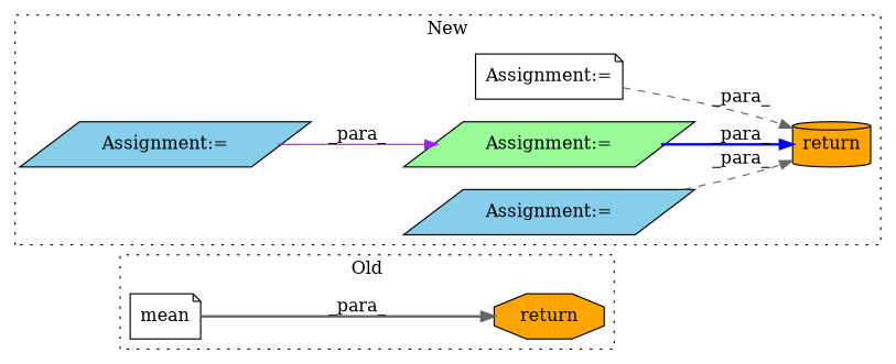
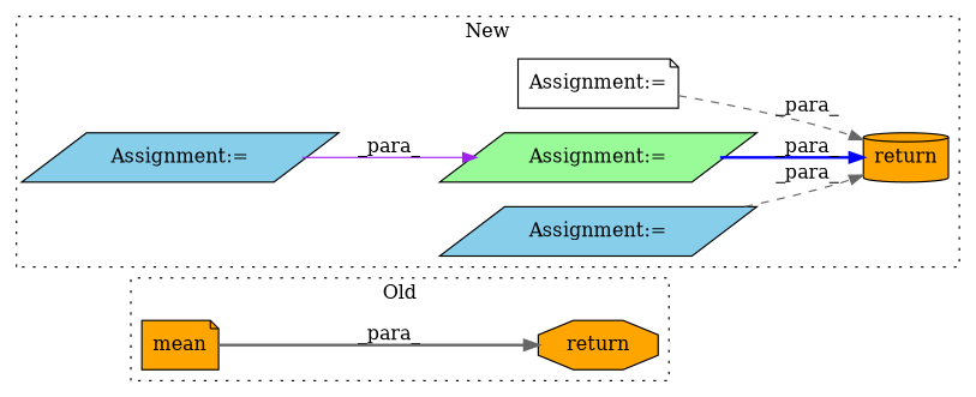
  digraph {
    rankdir=LR
    node [a=7 l=1 shape=parallelogram style=filled fillcolor=white]
    edge [color=gray40 style=bold]
-   n1 [a=32 l=6 label=mean s=724 shape=note]
+   n1 [a=32 l=6 label=mean s=724 shape=note fillcolor=orange]
    n2 [a=41 l=7 label=return s=705 shape=octagon fillcolor=orange]
    n3 [a=41 l=7 label=return s=2729 shape=cylinder fillcolor=orange]
    n4 [label="Assignment:=" s=2313 fillcolor=palegreen]
    n5 [label="Assignment:=" s=2284 shape=note]
    n6 [label="Assignment:=" s=2244 fillcolor=skyblue]
    n7 [label="Assignment:=" s=2269 fillcolor=skyblue]
    subgraph cluster_1 {
      label=Old
      style=dotted
      n1
      n2
    }
    subgraph cluster_2 {
      label=New
      style=dotted
      n3
      n4
      n5
      n6
      n7
    }
    n1 -> n2 [label=_para_]
    n4 -> n3 [label=_para_ color=blue]
    n5 -> n3 [label=_para_ style=dashed]
    n6 -> n4 [label=_para_ color=purple style=solid]
    n7 -> n3 [label=_para_ style=dashed]
  }
